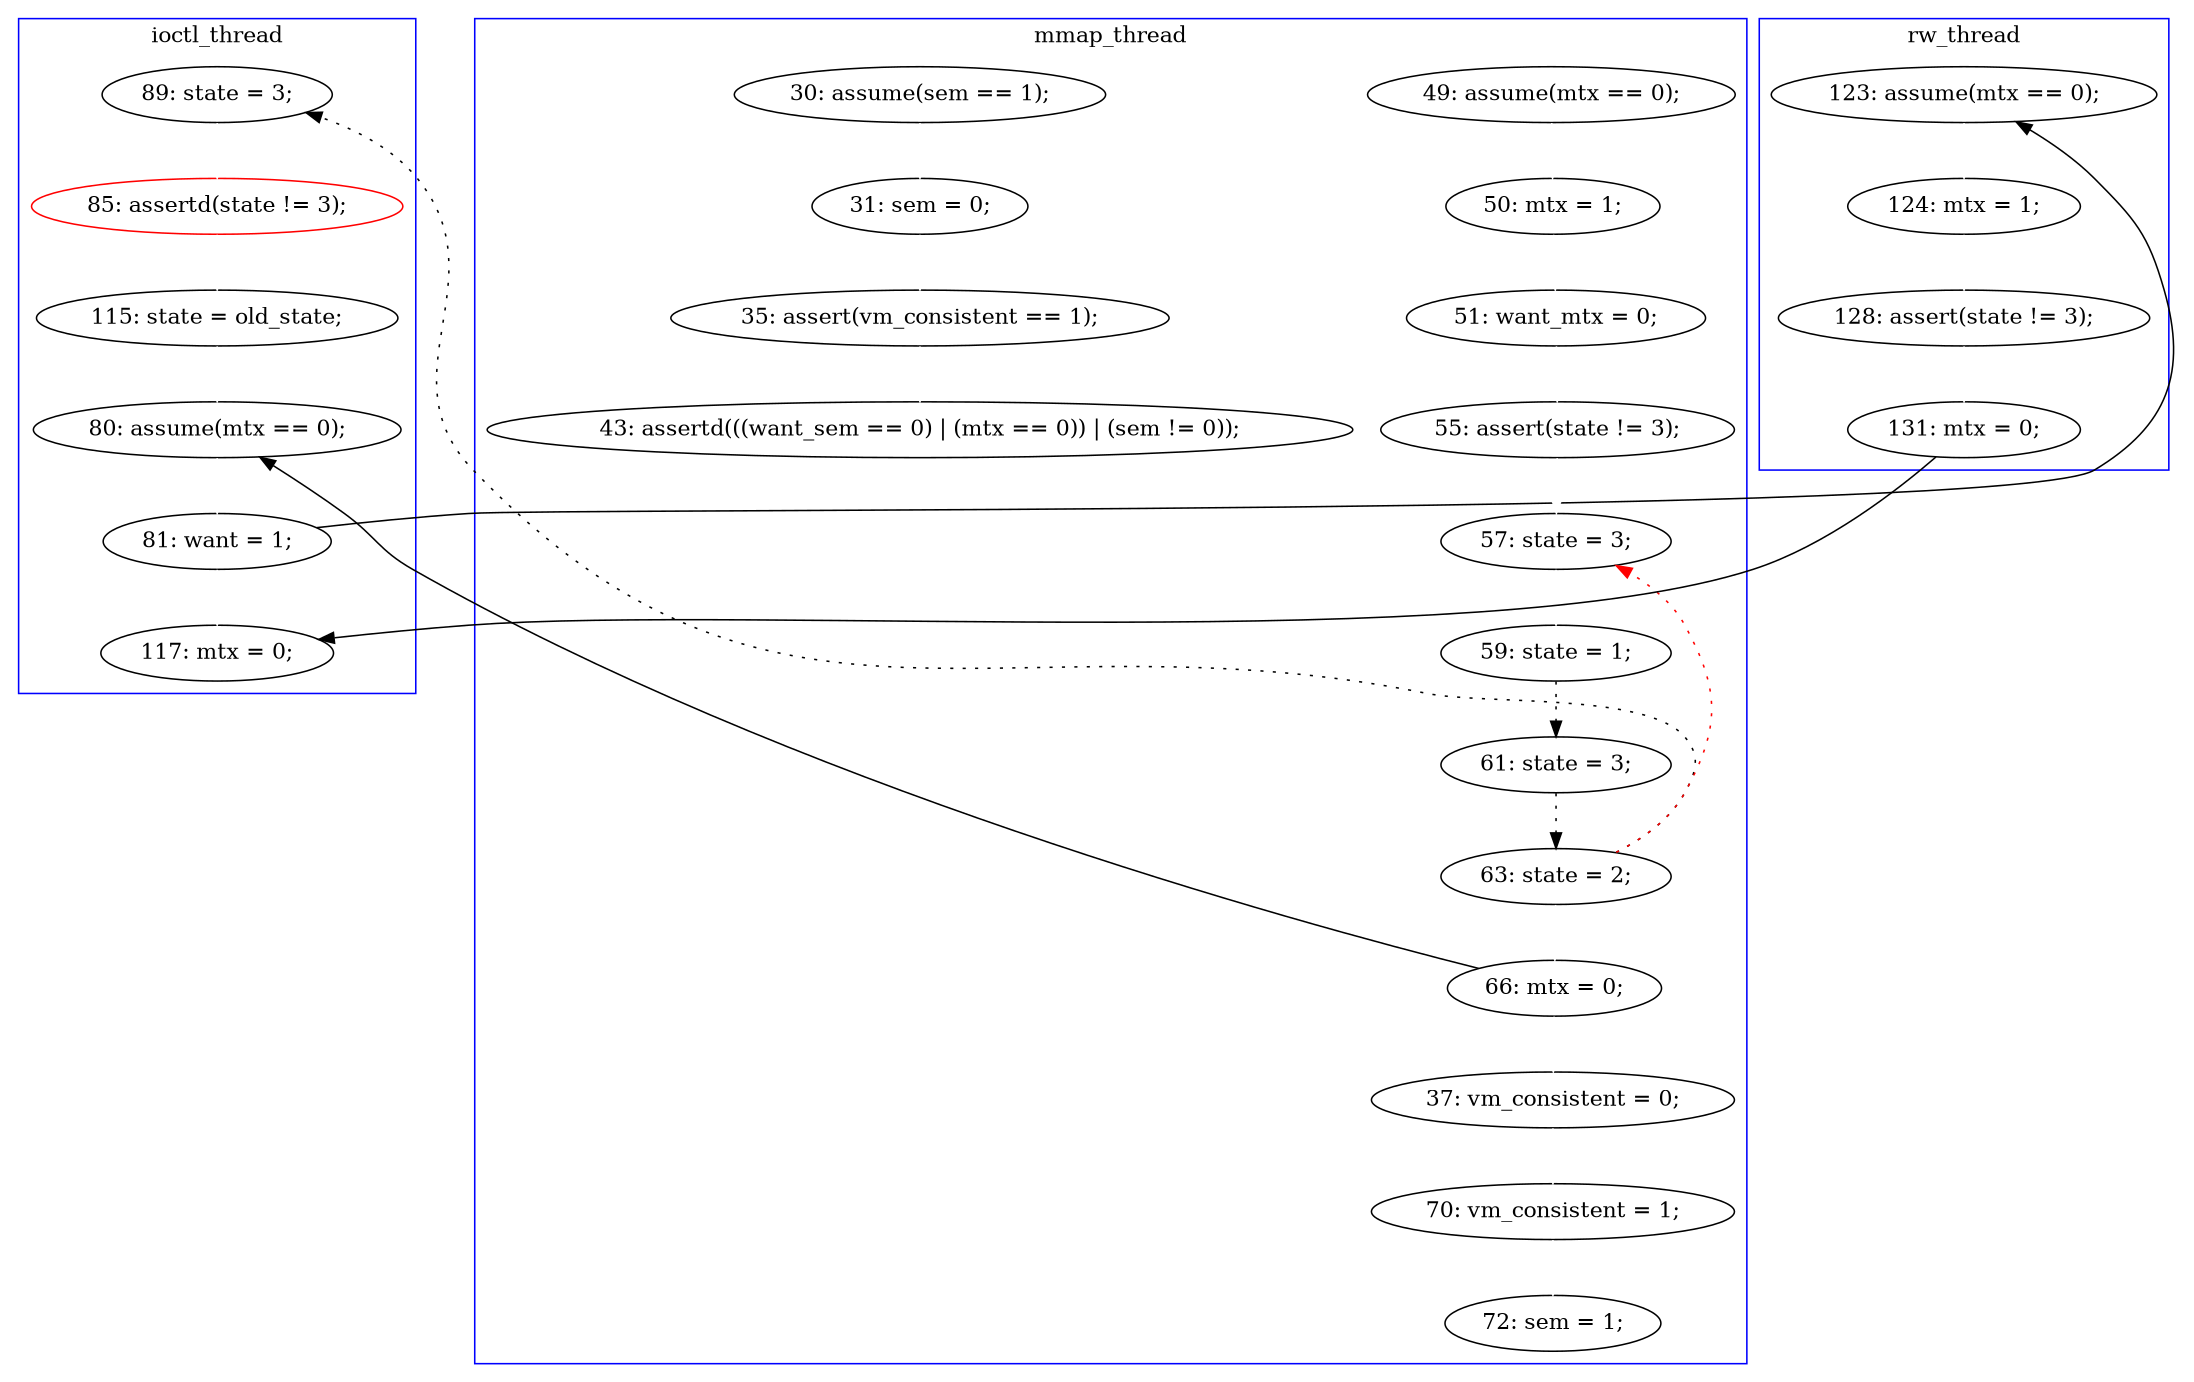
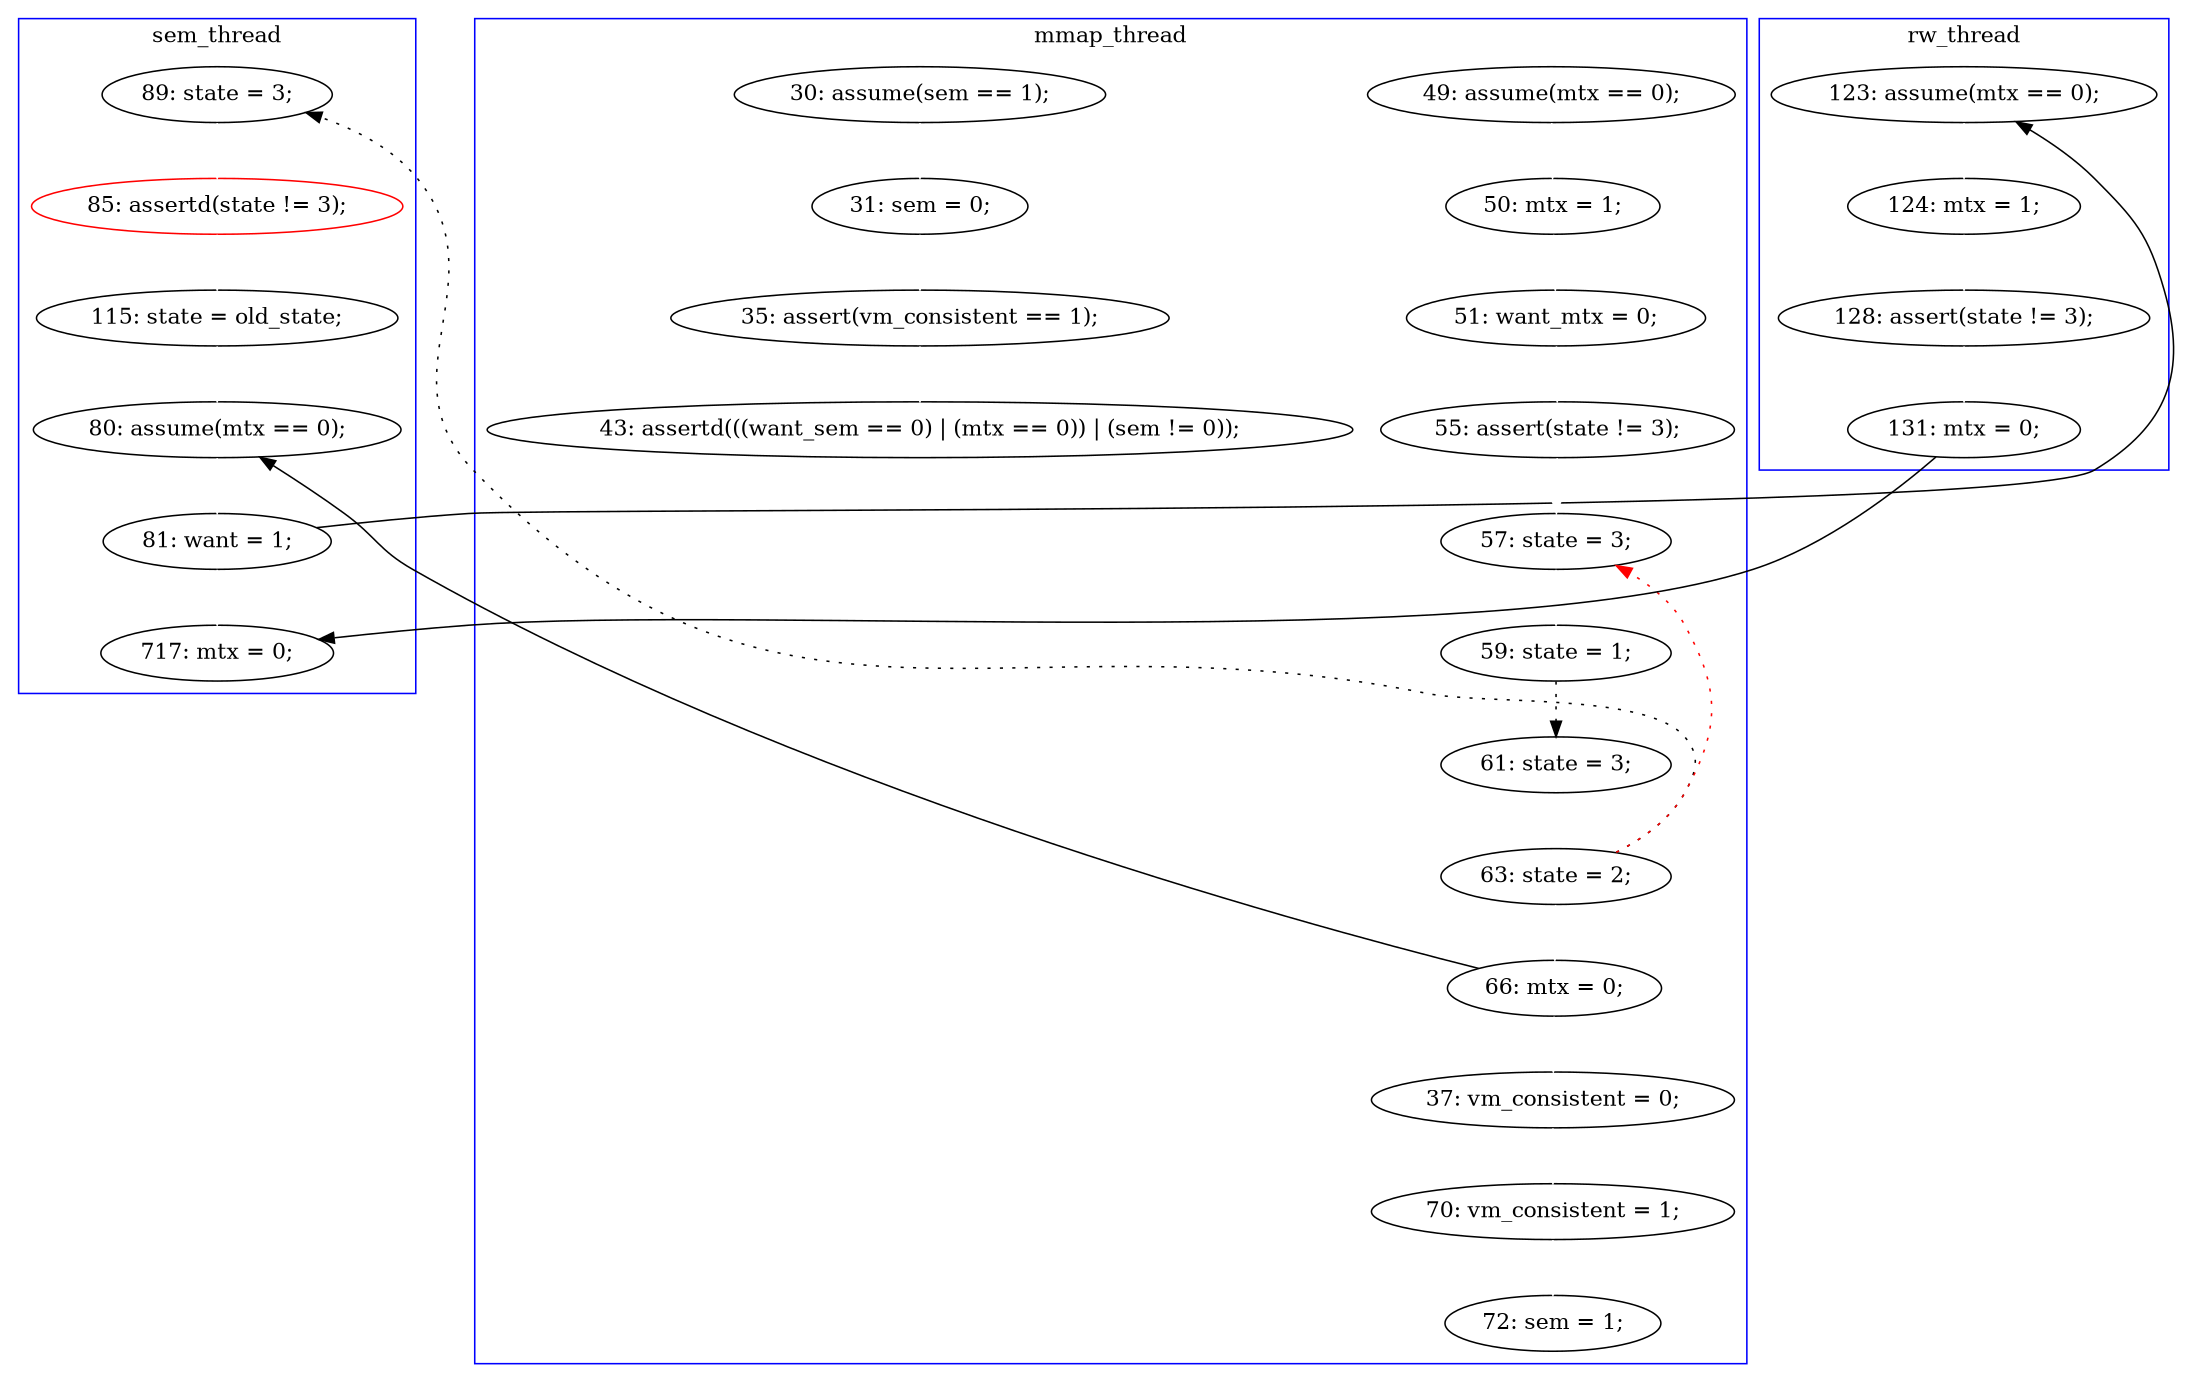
  digraph {
    edge [color=white style=solid]
    n1 [label="89: state = 3;"]
    n2 [color=red label="85: assertd(state != 3);"]
    n3 [label="115: state = old_state;"]
    n4 [label="80: assume(mtx == 0);"]
    n5 [label="81: want = 1;"]
-   n6 [label="117: mtx = 0;"]
+   n6 [label="717: mtx = 0;"]
    n7 [label="31: sem = 0;"]
    n8 [label="35: assert(vm_consistent == 1);"]
    n9 [label="50: mtx = 1;"]
    n10 [label="51: want_mtx = 0;"]
    n11 [label="55: assert(state != 3);"]
    n12 [label="57: state = 3;"]
    n13 [label="66: mtx = 0;"]
    n14 [label="37: vm_consistent = 0;"]
    n15 [label="63: state = 2;"]
    n16 [label="59: state = 1;"]
    n17 [label="43: assertd(((want_sem == 0) | (mtx == 0)) | (sem != 0));"]
    n18 [label="49: assume(mtx == 0);"]
    n19 [label="61: state = 3;"]
    n20 [label="70: vm_consistent = 1;"]
    n21 [label="30: assume(sem == 1);"]
    n22 [label="72: sem = 1;"]
    n23 [label="123: assume(mtx == 0);"]
    n24 [label="124: mtx = 1;"]
    n25 [label="131: mtx = 0;"]
    n26 [label="128: assert(state != 3);"]
    subgraph cluster_1 {
      color=blue
-     label=ioctl_thread
+     label=sem_thread
      n1
      n2
      n3
      n4
      n5
      n6
    }
    subgraph cluster_2 {
      color=blue
      label=mmap_thread
      n7
      n8
      n9
      n10
      n11
      n12
      n13
      n14
      n15
      n16
      n17
      n18
      n19
      n20
      n21
      n22
    }
    subgraph cluster_3 {
      color=blue
      label=rw_thread
      n23
      n24
      n25
      n26
    }
    n1 -> n2
    n2 -> n3
    n3 -> n4
    n4 -> n5
    n5 -> n6
    n5 -> n23 [color=black constraint=false]
    n7 -> n8
    n8 -> n17
    n9 -> n10
    n10 -> n11
    n11 -> n12
    n12 -> n16
    n13 -> n4 [color=black constraint=false]
    n13 -> n14
    n14 -> n20
    n15 -> n1 [color=black constraint=false style=dotted]
    n15 -> n12 [color=red constraint=false style=dotted]
    n15 -> n13
    n16 -> n19 [color=black style=dotted]
    n18 -> n9
-   n19 -> n15 [color=black style=dotted]
    n20 -> n22
    n21 -> n7
    n23 -> n24
    n24 -> n26
    n25 -> n6 [color=black constraint=false]
    n26 -> n25
  }
